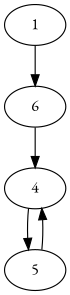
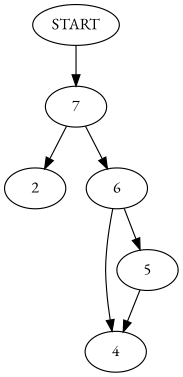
  digraph {
    fontname="EB Garamond"
    node [fontname="EB Garamond"]
    edge [fontname="EB Garamond"]
-   1
+   n1 [label=START]
+   1 [label=7]
+   2
    n4 [label=6]
    4
    5
+   n1 -> 1
+   1 -> 2
    1 -> n4
    n4 -> 4
-   4 -> 5
+   n4 -> 5
    5 -> 4
  }
